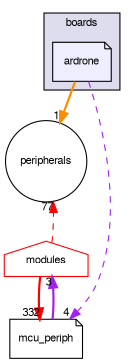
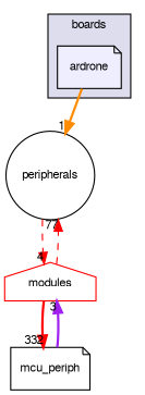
  digraph {
    compound=true
    node [fontname=FreeSans fontsize=10 shape=note]
    edge [color=red headlabel=4 labeldistance=1.5 labelfontname=FreeSans labelfontsize=10 style=bold]
    n1 [fillcolor="#eeeeff" label=ardrone pencolor=black style=filled]
    n2 [label=peripherals shape=circle]
    n3 [label=mcu_periph]
    n4 [color=red fillcolor=white label=modules shape=house style=filled]
    subgraph cluster_1 {
      bgcolor="#ddddee"
      fontname=FreeSans
      fontsize=10
      label=boards
      pencolor=black
      n1
    }
    n1 -> n2 [color=darkorange headlabel=1]
-   n1 -> n3 [color=purple style=dashed]
+   n2 -> n4 [style=dashed]
    n3 -> n4 [color=purple headlabel=3]
    n4 -> n2 [headlabel=77 style=dashed]
    n4 -> n3 [headlabel=332]
  }
